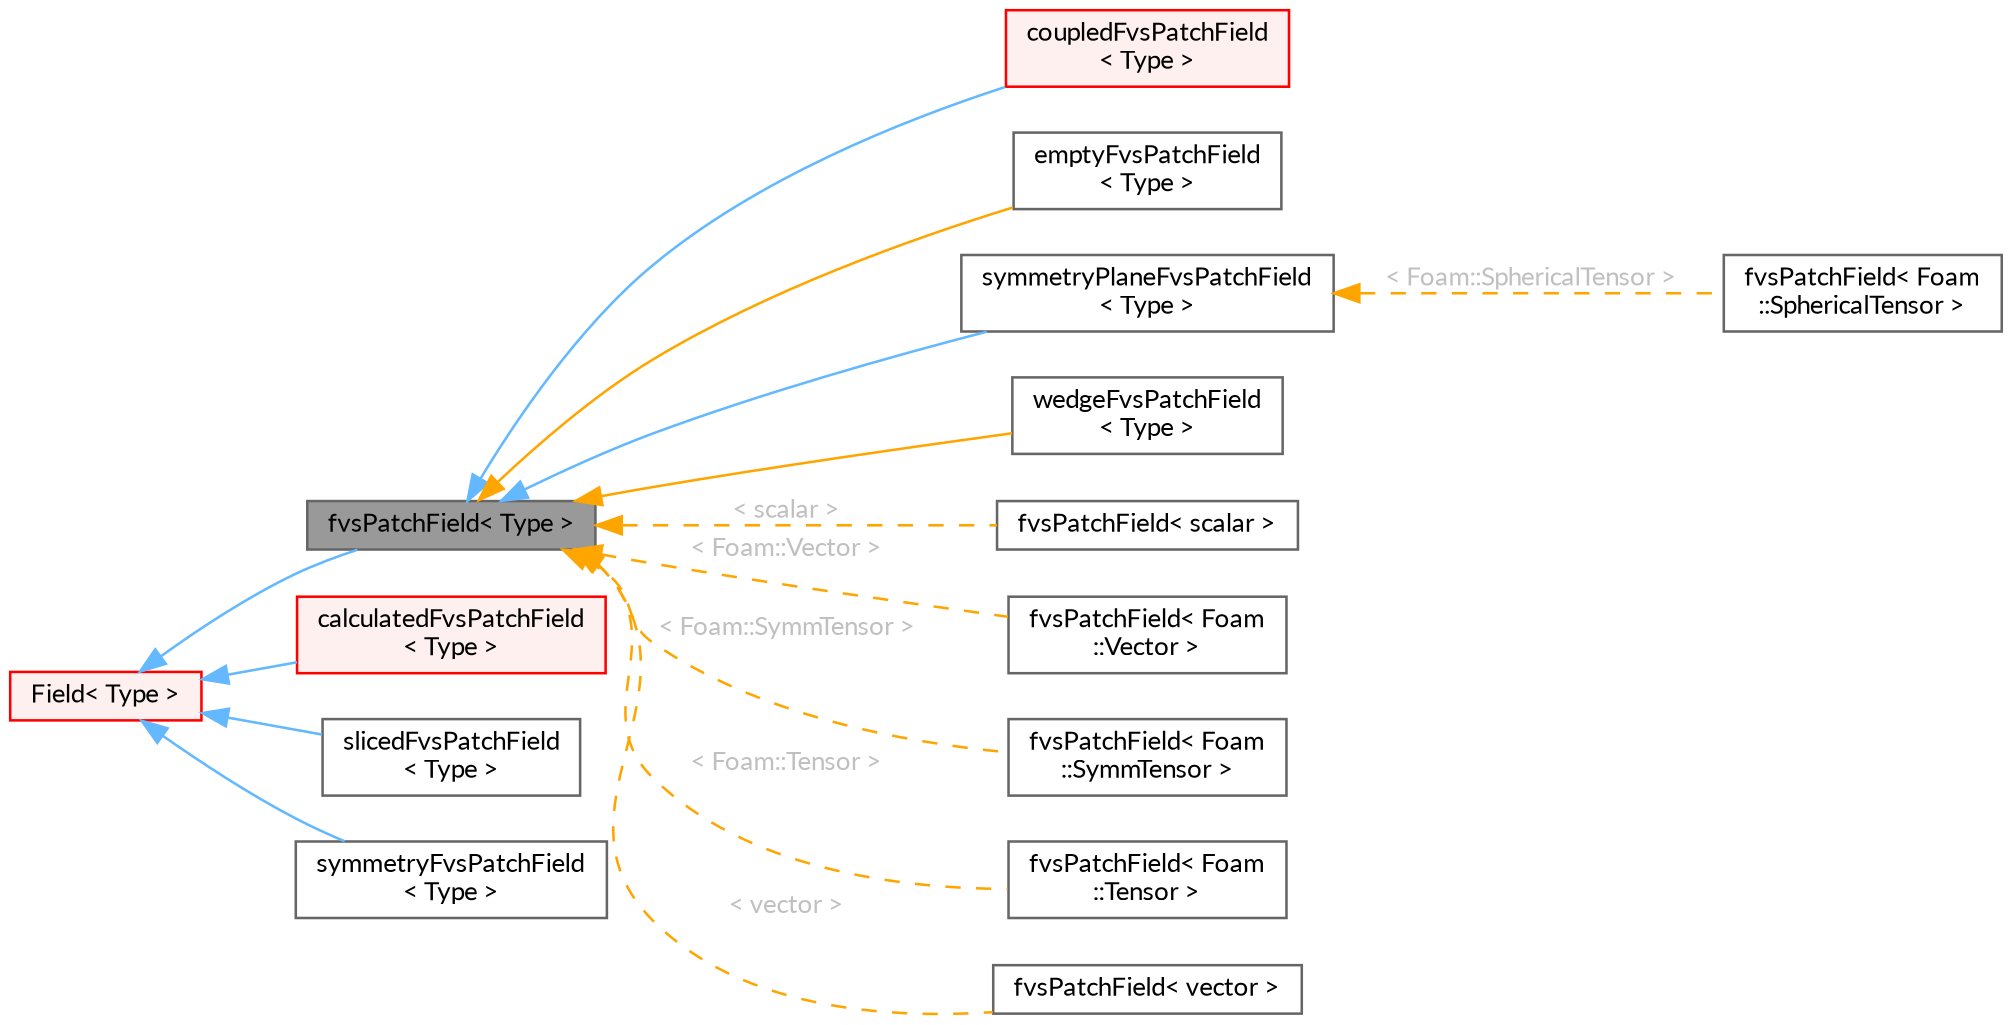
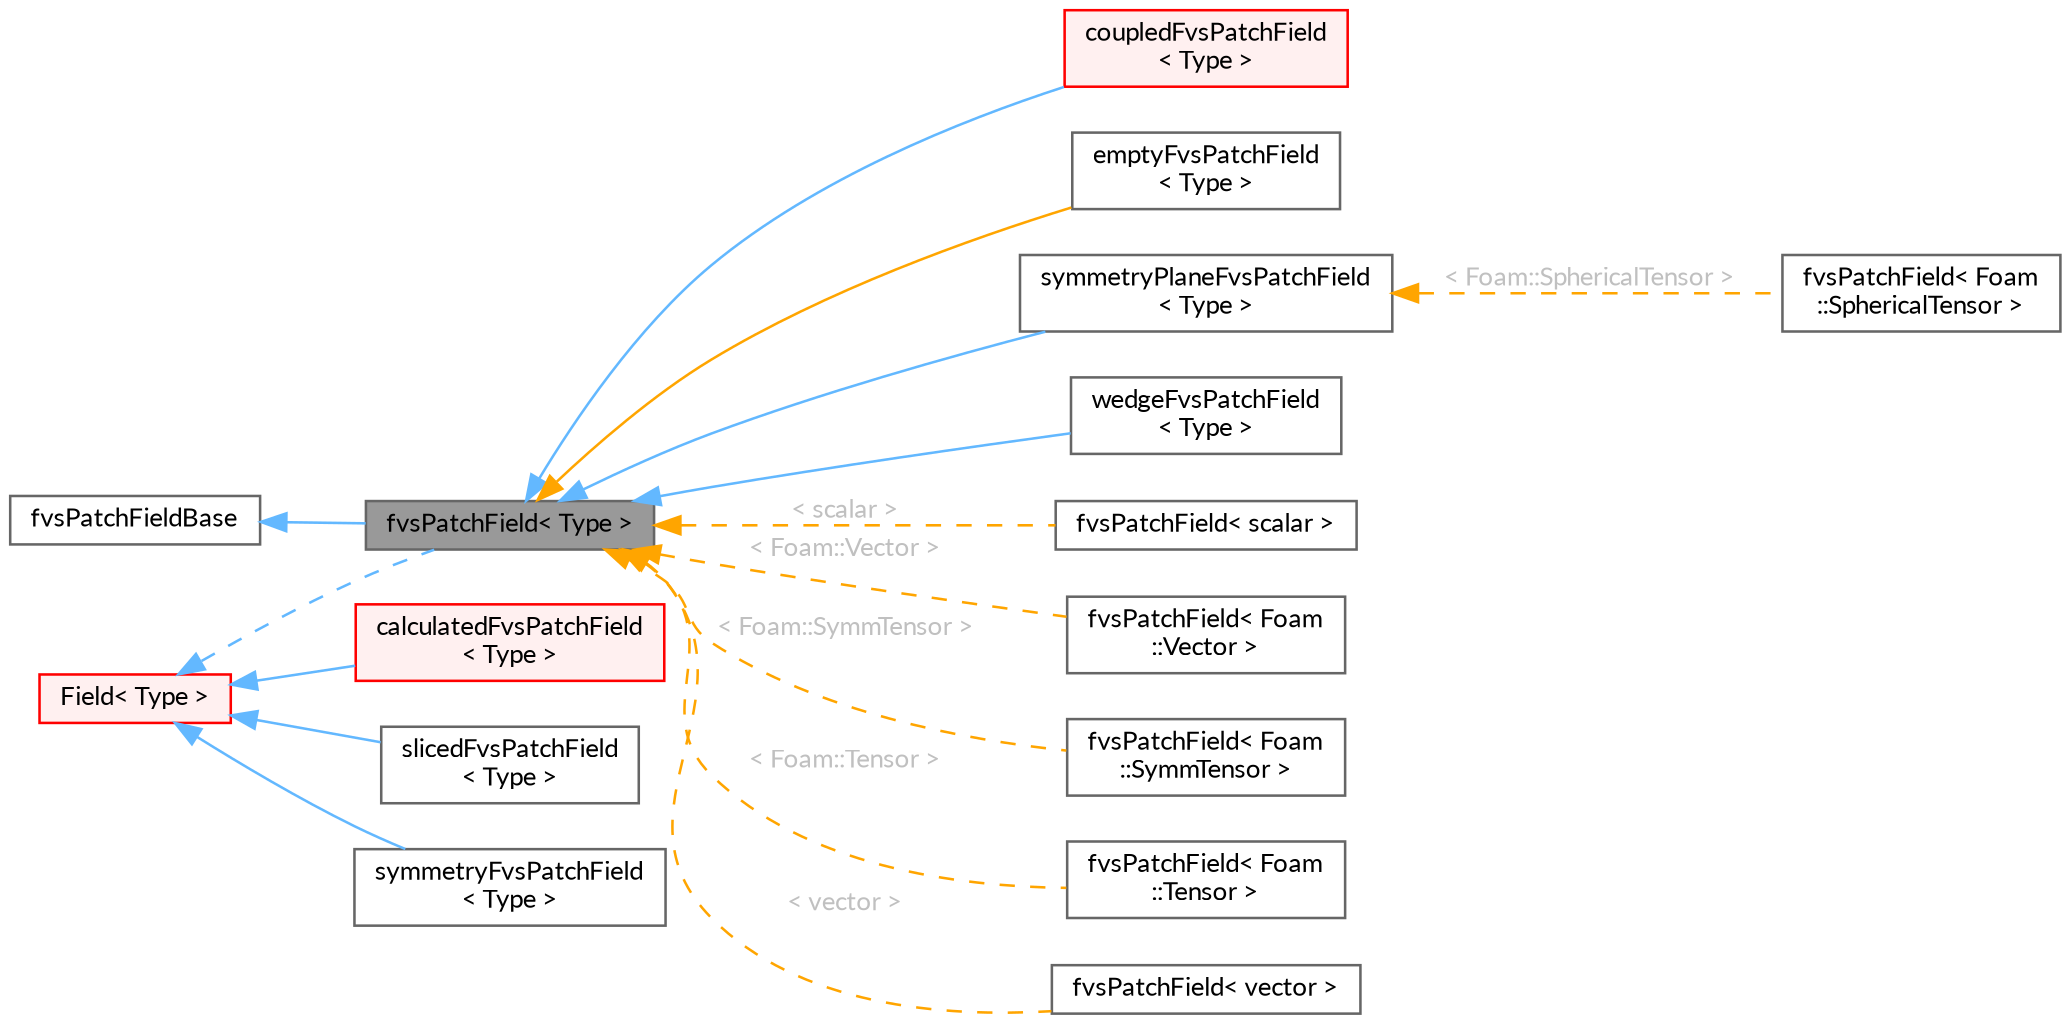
  digraph {
    fontname=Lato
    rankdir=LR
    node [color=gray40 fillcolor=white fontname=Lato fontsize=10 shape=box style=filled]
    edge [color=steelblue1 dir=back fontname=Lato fontsize=10 labelfontname=Helvetica labelfontsize=10 style=solid]
    n1 [fillcolor=grey60 fontcolor=black height=0.2 label="fvsPatchField\< Type \>" width=0.4]
    n2 [color=red fillcolor="#FFF0F0" height=0.2 label="coupledFvsPatchField\l\< Type \>" width=0.4]
    n3 [height=0.2 label="emptyFvsPatchField\l\< Type \>" width=0.4]
    n4 [height=0.2 label="symmetryPlaneFvsPatchField\l\< Type \>" width=0.4]
    n5 [height=0.2 label="wedgeFvsPatchField\l\< Type \>" width=0.4]
    n6 [height=0.2 label="fvsPatchField\< scalar \>" width=0.4]
    n7 [height=0.2 label="fvsPatchField\< Foam\l::Vector \>" width=0.4]
    n8 [height=0.2 label="fvsPatchField\< Foam\l::SymmTensor \>" width=0.4]
    n9 [height=0.2 label="fvsPatchField\< Foam\l::Tensor \>" width=0.4]
    n10 [height=0.2 label="fvsPatchField\< vector \>" width=0.4]
    n11 [color=red fillcolor="#FFF0F0" height=0.2 label="calculatedFvsPatchField\l\< Type \>" width=0.4]
    n12 [height=0.2 label="slicedFvsPatchField\l\< Type \>" width=0.4]
    n13 [height=0.2 label="symmetryFvsPatchField\l\< Type \>" width=0.4]
    n14 [height=0.2 label="fvsPatchField\< Foam\l::SphericalTensor \>" width=0.4]
+   n15 [height=0.2 label=fvsPatchFieldBase width=0.4]
    n16 [color=red fillcolor="#FFF0F0" height=0.2 label="Field\< Type \>" width=0.4]
    n1 -> n2
    n1 -> n3 [color=orange]
    n1 -> n4
-   n1 -> n5 [color=orange]
+   n1 -> n5
    n1 -> n6 [color=orange fontcolor=grey label=" \< scalar \>" style=dashed]
    n1 -> n7 [color=orange fontcolor=grey label=" \< Foam::Vector \>" style=dashed]
    n1 -> n8 [color=orange fontcolor=grey label=" \< Foam::SymmTensor \>" style=dashed]
    n1 -> n9 [color=orange fontcolor=grey label=" \< Foam::Tensor \>" style=dashed]
    n1 -> n10 [color=orange fontcolor=grey label=" \< vector \>" style=dashed]
    n4 -> n14 [color=orange fontcolor=grey label=" \< Foam::SphericalTensor \>" style=dashed]
-   n16 -> n1
+   n15 -> n1
+   n16 -> n1 [style=dashed]
    n16 -> n11
    n16 -> n12
    n16 -> n13
  }
